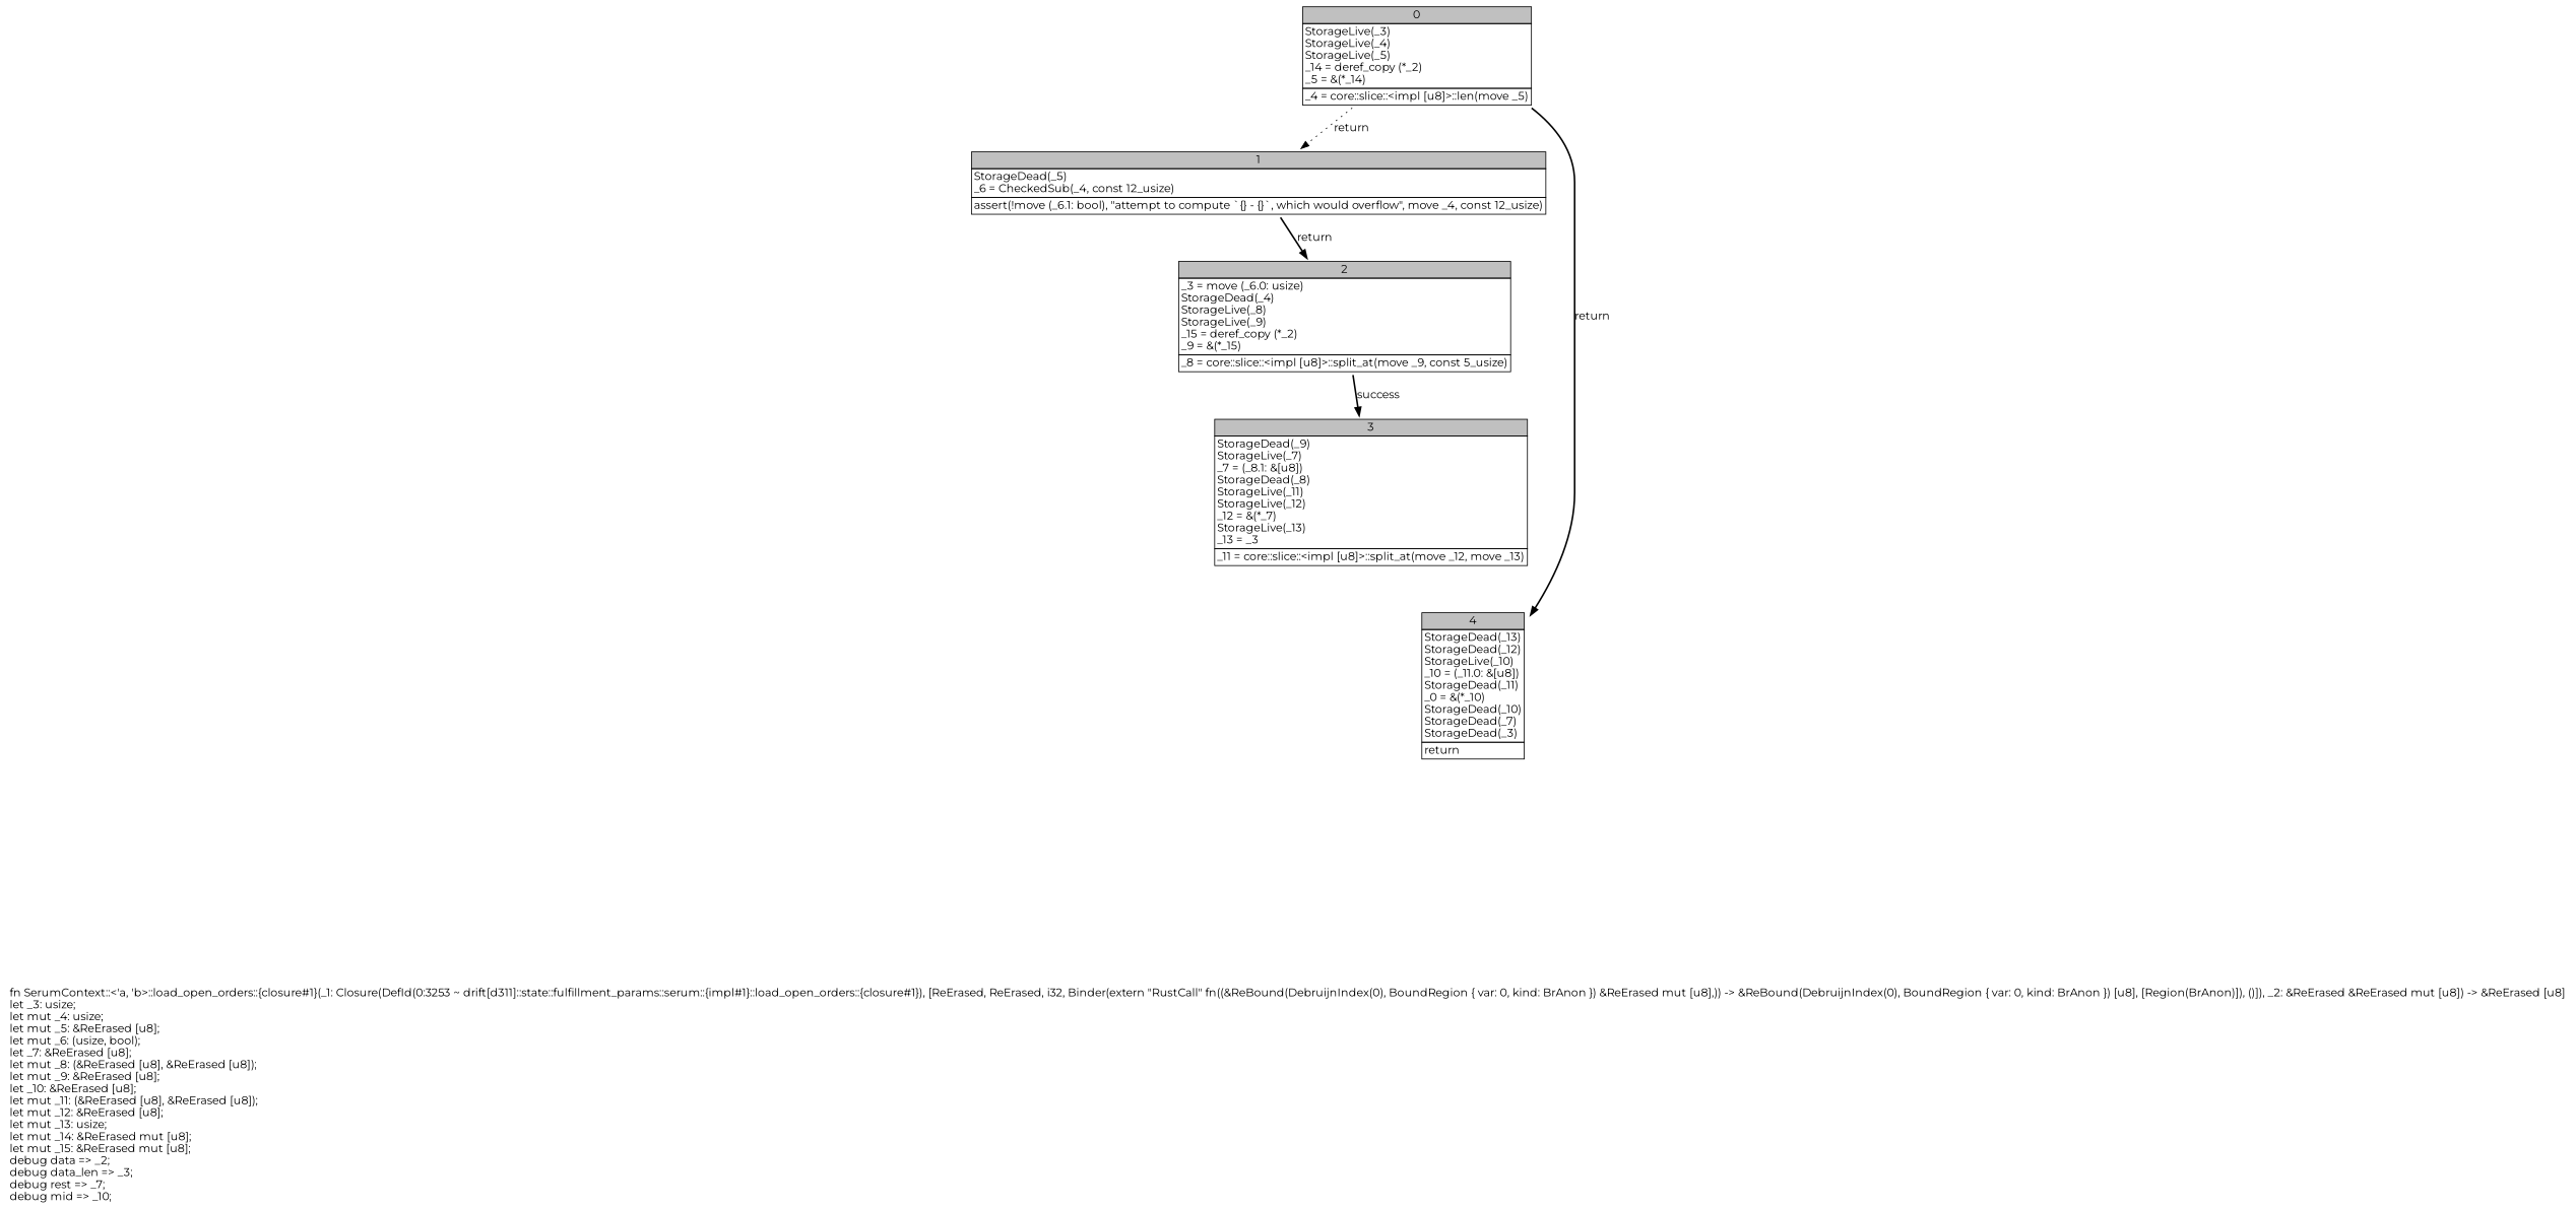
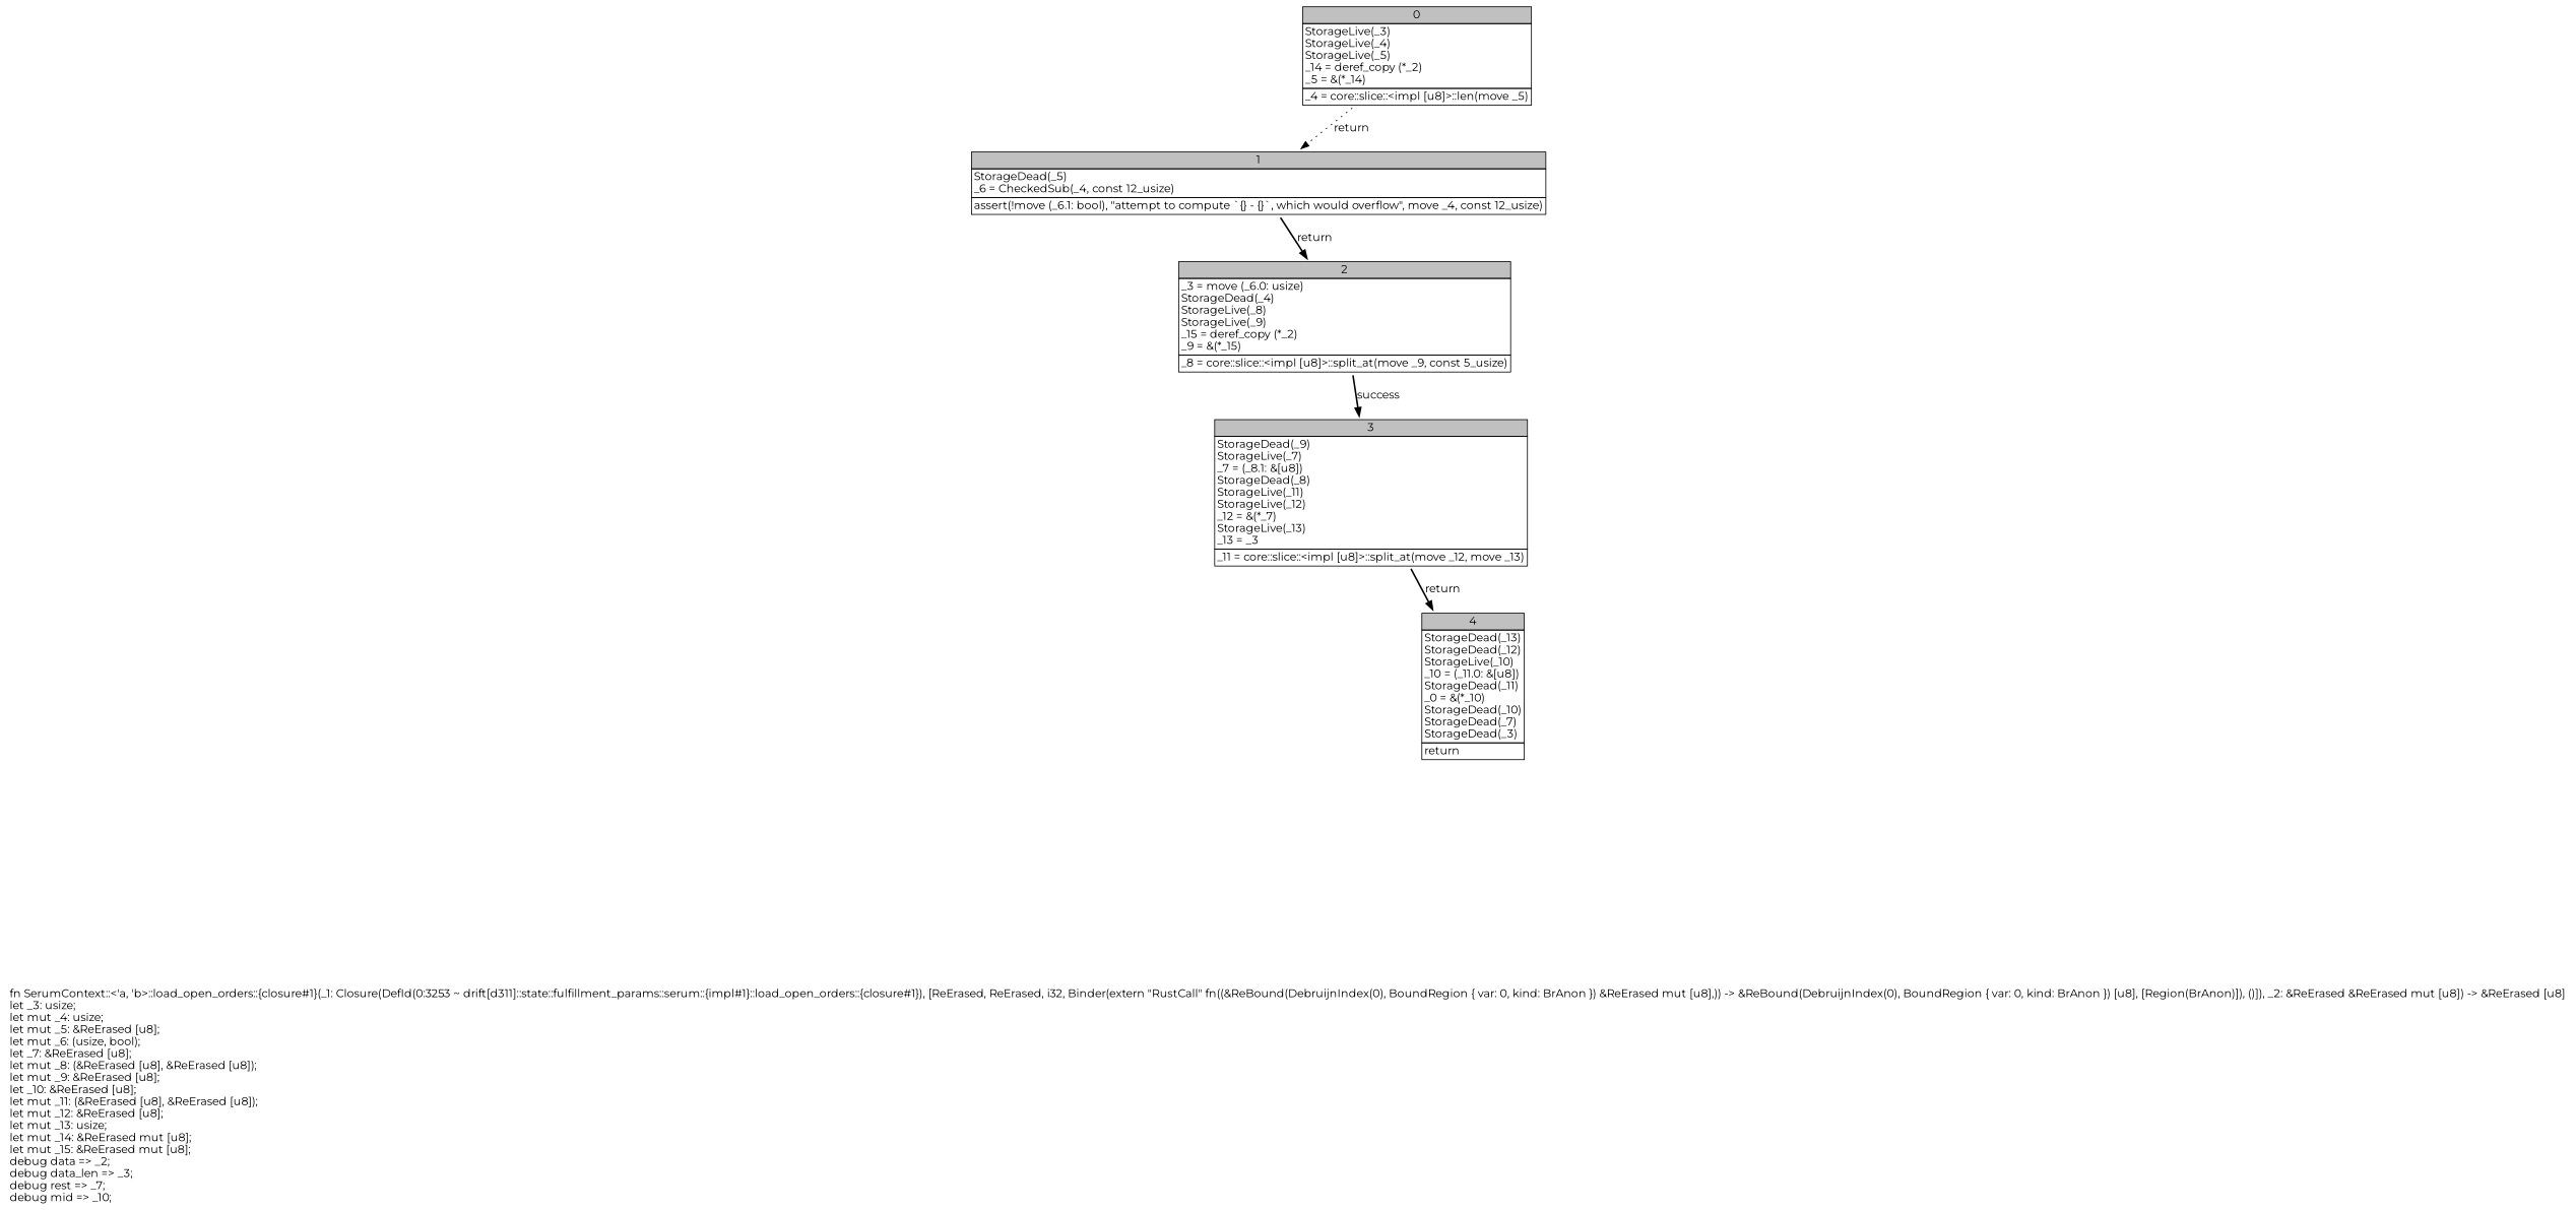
  digraph {
    fontname=Montserrat
    label=<fn SerumContext::&lt;'a, 'b&gt;::load_open_orders::{closure#1}(_1: Closure(DefId(0:3253 ~ drift[d311]::state::fulfillment_params::serum::{impl#1}::load_open_orders::{closure#1}), [ReErased, ReErased, i32, Binder(extern &quot;RustCall&quot; fn((&amp;ReBound(DebruijnIndex(0), BoundRegion { var: 0, kind: BrAnon }) &amp;ReErased mut [u8],)) -&gt; &amp;ReBound(DebruijnIndex(0), BoundRegion { var: 0, kind: BrAnon }) [u8], [Region(BrAnon)]), ()]), _2: &amp;ReErased &amp;ReErased mut [u8]) -&gt; &amp;ReErased [u8]<br align="left"/>let _3: usize;<br align="left"/>let mut _4: usize;<br align="left"/>let mut _5: &amp;ReErased [u8];<br align="left"/>let mut _6: (usize, bool);<br align="left"/>let _7: &amp;ReErased [u8];<br align="left"/>let mut _8: (&amp;ReErased [u8], &amp;ReErased [u8]);<br align="left"/>let mut _9: &amp;ReErased [u8];<br align="left"/>let _10: &amp;ReErased [u8];<br align="left"/>let mut _11: (&amp;ReErased [u8], &amp;ReErased [u8]);<br align="left"/>let mut _12: &amp;ReErased [u8];<br align="left"/>let mut _13: usize;<br align="left"/>let mut _14: &amp;ReErased mut [u8];<br align="left"/>let mut _15: &amp;ReErased mut [u8];<br align="left"/>debug data =&gt; _2;<br align="left"/>debug data_len =&gt; _3;<br align="left"/>debug rest =&gt; _7;<br align="left"/>debug mid =&gt; _10;<br align="left"/>>
    node [fontname=Montserrat shape=none]
    edge [fontname=Montserrat style=bold]
    n1 [label=<<table border="0" cellborder="1" cellspacing="0"><tr><td bgcolor="gray" align="center" colspan="1">0</td></tr><tr><td align="left" balign="left">StorageLive(_3)<br/>StorageLive(_4)<br/>StorageLive(_5)<br/>_14 = deref_copy (*_2)<br/>_5 = &amp;(*_14)<br/></td></tr><tr><td align="left">_4 = core::slice::&lt;impl [u8]&gt;::len(move _5)</td></tr></table>>]
    n2 [label=<<table border="0" cellborder="1" cellspacing="0"><tr><td bgcolor="gray" align="center" colspan="1">1</td></tr><tr><td align="left" balign="left">StorageDead(_5)<br/>_6 = CheckedSub(_4, const 12_usize)<br/></td></tr><tr><td align="left">assert(!move (_6.1: bool), &quot;attempt to compute `{} - {}`, which would overflow&quot;, move _4, const 12_usize)</td></tr></table>>]
    n3 [label=<<table border="0" cellborder="1" cellspacing="0"><tr><td bgcolor="gray" align="center" colspan="1">2</td></tr><tr><td align="left" balign="left">_3 = move (_6.0: usize)<br/>StorageDead(_4)<br/>StorageLive(_8)<br/>StorageLive(_9)<br/>_15 = deref_copy (*_2)<br/>_9 = &amp;(*_15)<br/></td></tr><tr><td align="left">_8 = core::slice::&lt;impl [u8]&gt;::split_at(move _9, const 5_usize)</td></tr></table>>]
    n4 [label=<<table border="0" cellborder="1" cellspacing="0"><tr><td bgcolor="gray" align="center" colspan="1">3</td></tr><tr><td align="left" balign="left">StorageDead(_9)<br/>StorageLive(_7)<br/>_7 = (_8.1: &amp;[u8])<br/>StorageDead(_8)<br/>StorageLive(_11)<br/>StorageLive(_12)<br/>_12 = &amp;(*_7)<br/>StorageLive(_13)<br/>_13 = _3<br/></td></tr><tr><td align="left">_11 = core::slice::&lt;impl [u8]&gt;::split_at(move _12, move _13)</td></tr></table>>]
    n5 [label=<<table border="0" cellborder="1" cellspacing="0"><tr><td bgcolor="gray" align="center" colspan="1">4</td></tr><tr><td align="left" balign="left">StorageDead(_13)<br/>StorageDead(_12)<br/>StorageLive(_10)<br/>_10 = (_11.0: &amp;[u8])<br/>StorageDead(_11)<br/>_0 = &amp;(*_10)<br/>StorageDead(_10)<br/>StorageDead(_7)<br/>StorageDead(_3)<br/></td></tr><tr><td align="left">return</td></tr></table>>]
    n1 -> n2 [label=return style=dotted]
    n2 -> n3 [label=return]
    n3 -> n4 [label=success]
-   n1 -> n5 [label=return]
+   n4 -> n5 [label=return]
  }
